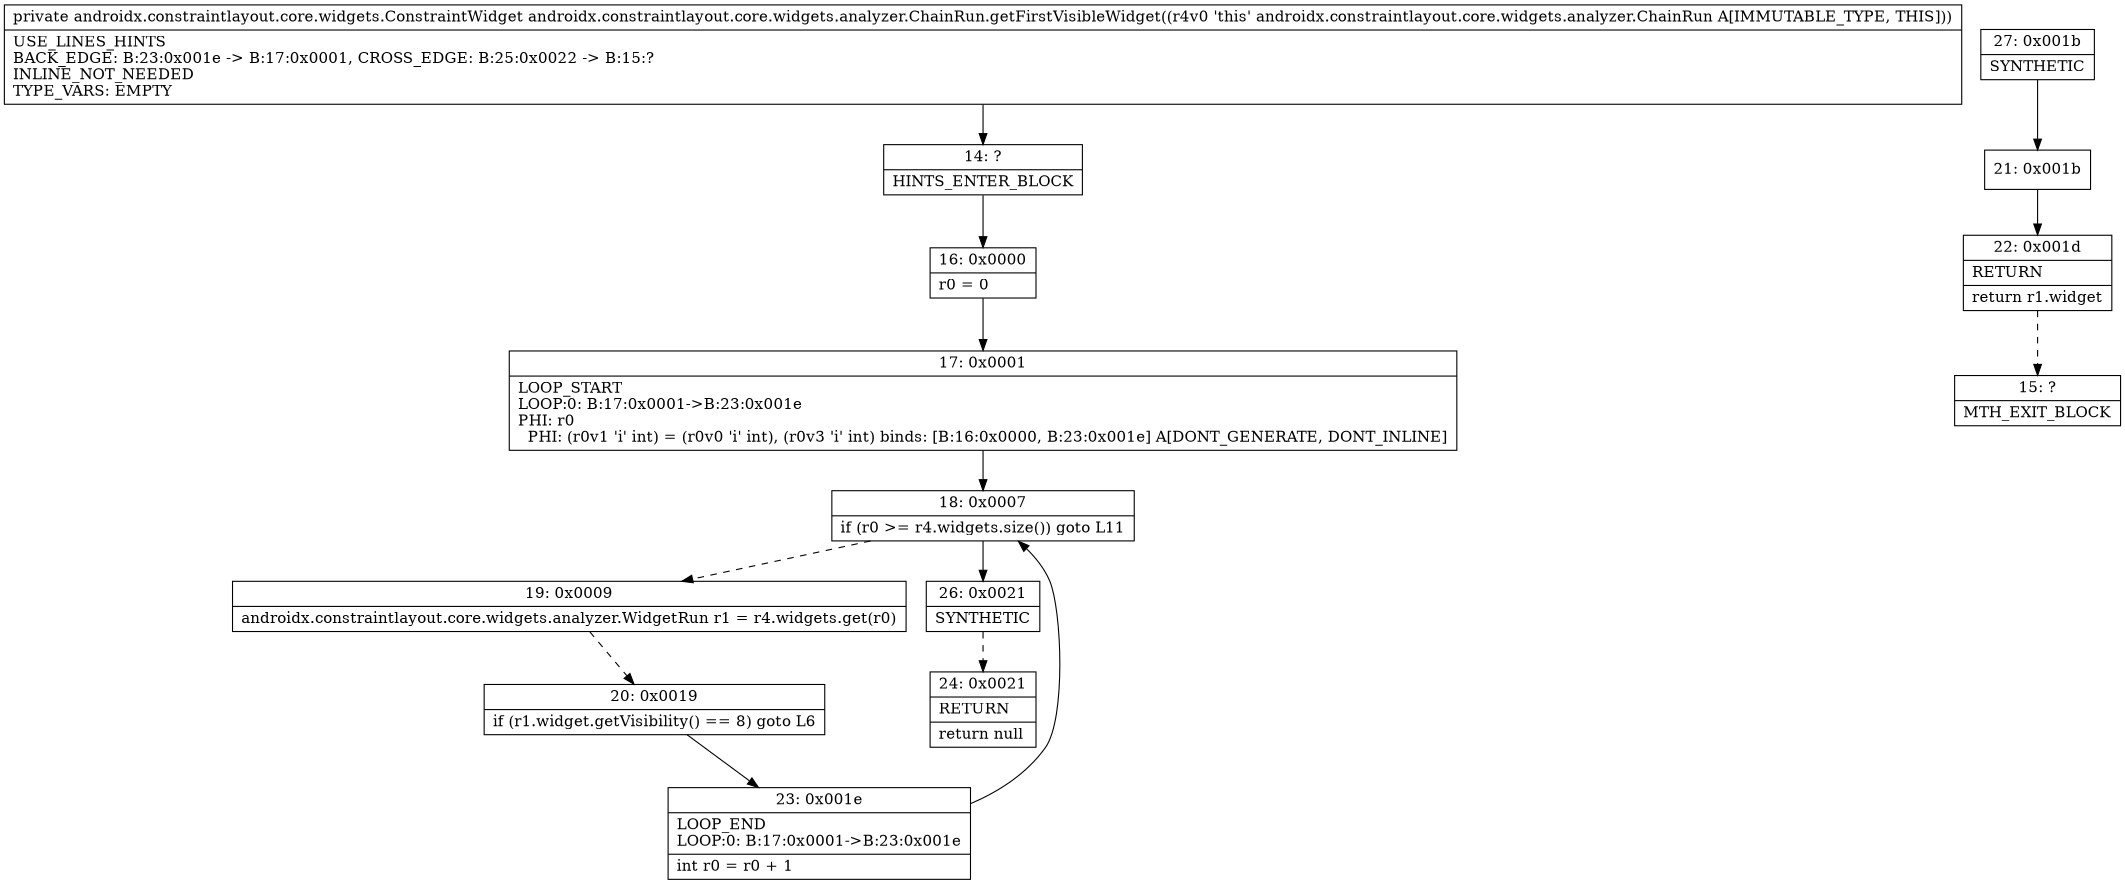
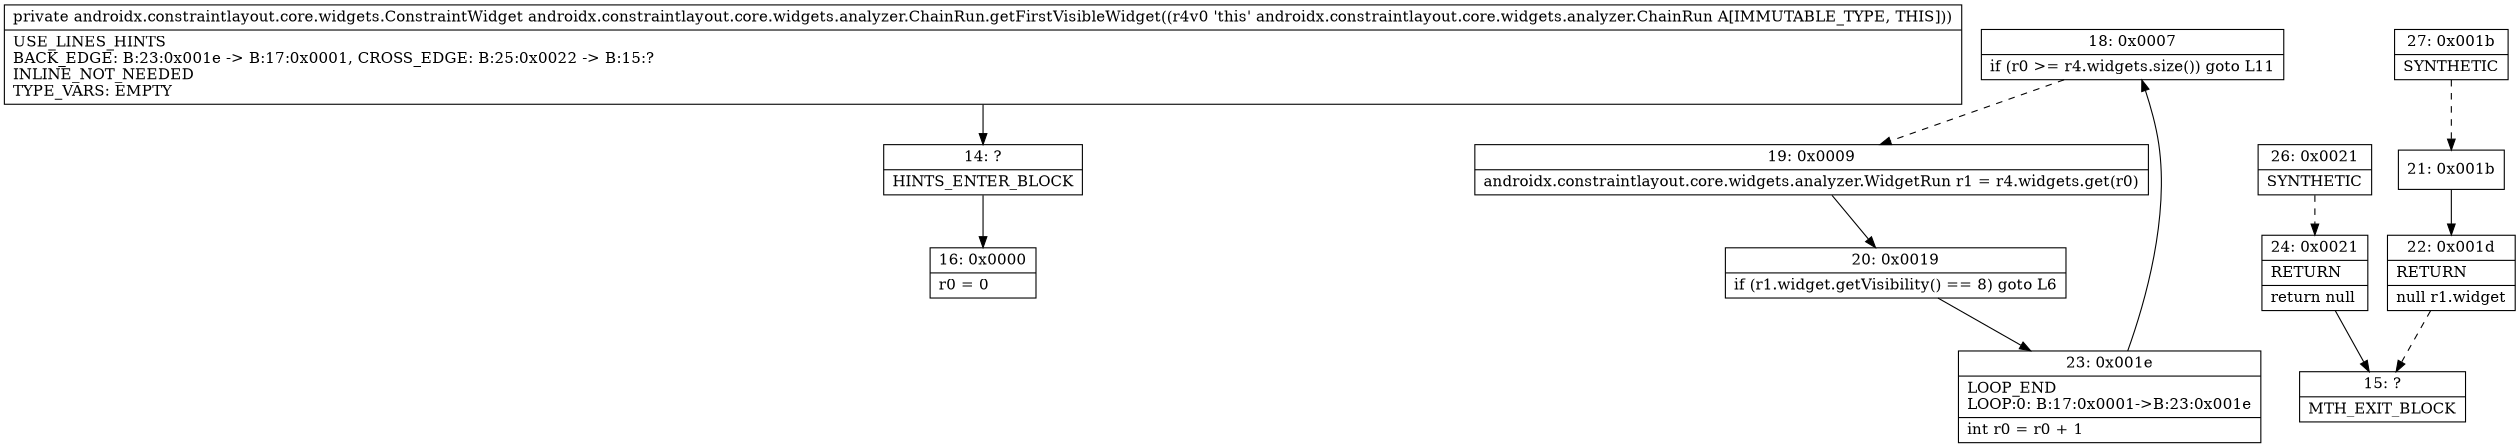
  digraph {
    node [shape=record]
    n1 [label="{14\:\ ?|HINTS_ENTER_BLOCK\l}"]
    n2 [label="{16\:\ 0x0000|r0 = 0\l}"]
-   n3 [label="{17\:\ 0x0001|LOOP_START\lLOOP:0: B:17:0x0001\-\>B:23:0x001e\lPHI: r0 \l  PHI: (r0v1 'i' int) = (r0v0 'i' int), (r0v3 'i' int) binds: [B:16:0x0000, B:23:0x001e] A[DONT_GENERATE, DONT_INLINE]\l}"]
    n4 [label="{18\:\ 0x0007|if (r0 \>= r4.widgets.size()) goto L11\l}"]
    n5 [label="{19\:\ 0x0009|androidx.constraintlayout.core.widgets.analyzer.WidgetRun r1 = r4.widgets.get(r0)\l}"]
    n6 [label="{26\:\ 0x0021|SYNTHETIC\l}"]
    n7 [label="{20\:\ 0x0019|if (r1.widget.getVisibility() == 8) goto L6\l}"]
    n8 [label="{24\:\ 0x0021|RETURN\l|return null\l}"]
    n9 [label="{23\:\ 0x001e|LOOP_END\lLOOP:0: B:17:0x0001\-\>B:23:0x001e\l|int r0 = r0 + 1\l}"]
    n10 [label="{27\:\ 0x001b|SYNTHETIC\l}"]
    n11 [label="{21\:\ 0x001b}"]
-   n12 [label="{22\:\ 0x001d|RETURN\l|return r1.widget\l}"]
+   n12 [label="{22\:\ 0x001d|RETURN\l|null r1.widget\l}"]
    n13 [label="{15\:\ ?|MTH_EXIT_BLOCK\l}"]
    n14 [label="{private androidx.constraintlayout.core.widgets.ConstraintWidget androidx.constraintlayout.core.widgets.analyzer.ChainRun.getFirstVisibleWidget((r4v0 'this' androidx.constraintlayout.core.widgets.analyzer.ChainRun A[IMMUTABLE_TYPE, THIS]))  | USE_LINES_HINTS\lBACK_EDGE: B:23:0x001e \-\> B:17:0x0001, CROSS_EDGE: B:25:0x0022 \-\> B:15:?\lINLINE_NOT_NEEDED\lTYPE_VARS: EMPTY\l}"]
    n1 -> n2
-   n2 -> n3
-   n3 -> n4
    n4 -> n5 [style=dashed]
-   n4 -> n6
-   n5 -> n7 [style=dashed]
+   n5 -> n7
    n6 -> n8 [style=dashed]
    n7 -> n9
+   n8 -> n13
    n9 -> n4
-   n10 -> n11
+   n10 -> n11 [style=dashed]
    n11 -> n12
    n12 -> n13 [style=dashed]
    n14 -> n1
  }
